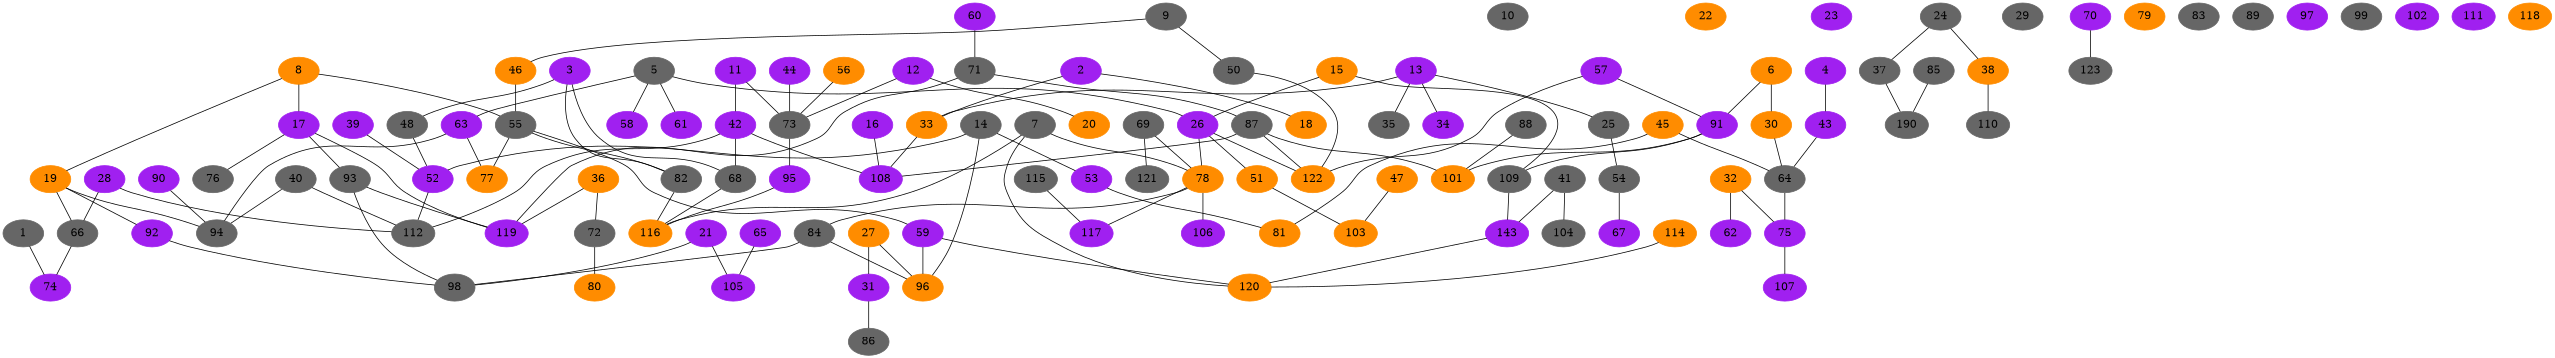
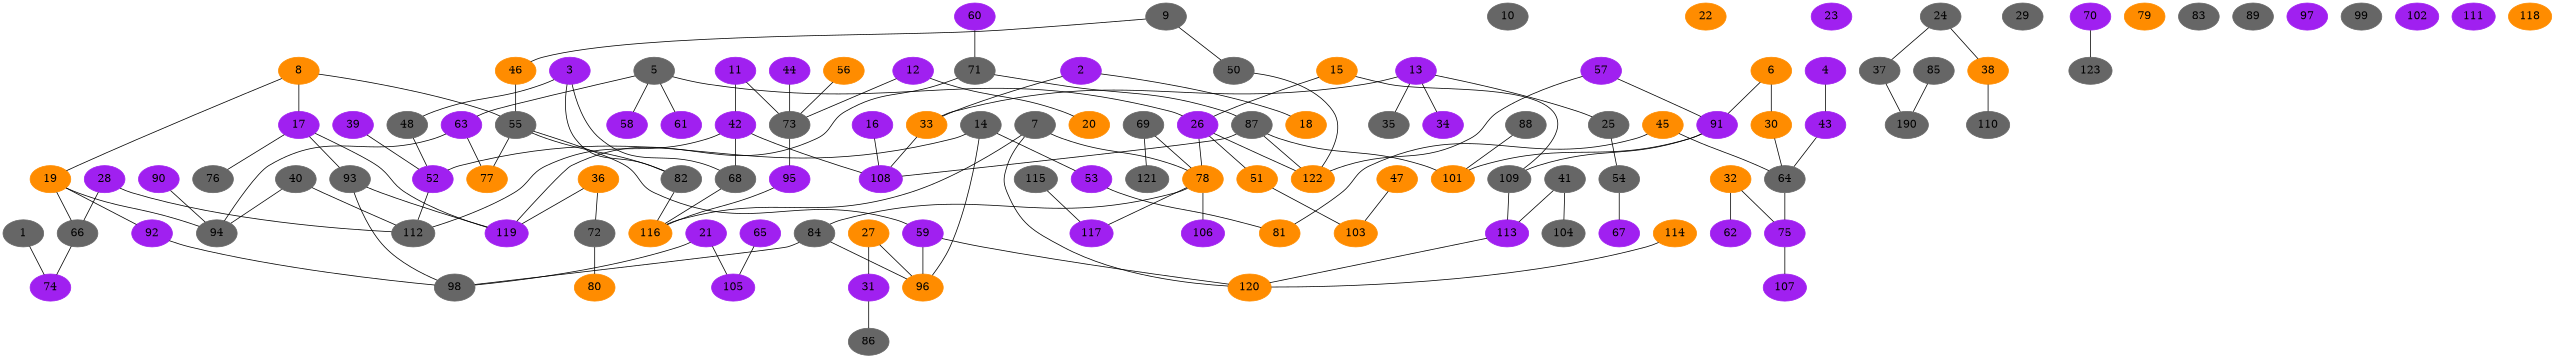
  graph {
    node [color=purple style=filled]
    74
    1 [color=gray40]
    2
    18 [color=darkorange]
    33 [color=darkorange]
    108
    3
    48 [color=gray40]
    68 [color=gray40]
    82 [color=gray40]
    52
    116 [color=darkorange]
    4
    43
    64 [color=gray40]
    26
    5 [color=gray40]
    58
    61
    63
    78 [color=darkorange]
    51 [color=darkorange]
    122 [color=darkorange]
    94 [color=gray40]
    77 [color=darkorange]
    6 [color=darkorange]
    30 [color=darkorange]
    91
    109 [color=gray40]
    101 [color=darkorange]
    7 [color=gray40]
    120 [color=darkorange]
    84 [color=gray40]
    106
    117
    8 [color=darkorange]
    17
    19 [color=darkorange]
    55 [color=gray40]
    76 [color=gray40]
    93 [color=gray40]
    119
    66 [color=gray40]
    92
    59
    46 [color=darkorange]
    9 [color=gray40]
    50 [color=gray40]
    10 [color=gray40]
    11
    42
    73 [color=gray40]
    112 [color=gray40]
    95
    12
    20 [color=darkorange]
    13
    25 [color=gray40]
    34
    35 [color=gray40]
    54 [color=gray40]
    14 [color=gray40]
    53
    96 [color=darkorange]
    81 [color=darkorange]
    15 [color=darkorange]
-   113 [label=143]
+   113
    16
    98 [color=gray40]
    21
    105
    22 [color=darkorange]
    23
    24 [color=gray40]
    37 [color=gray40]
    38 [color=darkorange]
    n77 [color=gray40 label=190]
    110 [color=gray40]
    67
    103 [color=darkorange]
    27 [color=darkorange]
    31
    86 [color=gray40]
    28
    29 [color=gray40]
    75
    32 [color=darkorange]
    62
    107
    36 [color=darkorange]
    72 [color=gray40]
    80 [color=darkorange]
    39
    40 [color=gray40]
    41 [color=gray40]
    104 [color=gray40]
    44
    45 [color=darkorange]
    47 [color=darkorange]
    56 [color=darkorange]
    57
    60
    71 [color=gray40]
    87 [color=gray40]
    65
    69 [color=gray40]
    121 [color=gray40]
    70
    123 [color=gray40]
    79 [color=darkorange]
    83 [color=gray40]
    85 [color=gray40]
    88 [color=gray40]
    89 [color=gray40]
    90
    97
    99 [color=gray40]
    102
    111
    114 [color=darkorange]
    115 [color=gray40]
    118 [color=darkorange]
    1 -- 74
    2 -- 18
    2 -- 33
    33 -- 108
    3 -- 48
    3 -- 68
    3 -- 82
    48 -- 52
    68 -- 116
    82 -- 116
    52 -- 112
    4 -- 43
    43 -- 64
    64 -- 75
    26 -- 78
    26 -- 51
    26 -- 122
    5 -- 26
    5 -- 58
    5 -- 61
    5 -- 63
    63 -- 94
    63 -- 77
    78 -- 84
    78 -- 106
    78 -- 117
    51 -- 103
    6 -- 30
    6 -- 91
    30 -- 64
    91 -- 109
    91 -- 101
    109 -- 113
    7 -- 116
    7 -- 78
    7 -- 120
    84 -- 96
    84 -- 98
    8 -- 17
    8 -- 19
    8 -- 55
    17 -- 76
    17 -- 93
    17 -- 119
    19 -- 94
    19 -- 66
    19 -- 92
    55 -- 82
    55 -- 77
    55 -- 59
    93 -- 119
    93 -- 98
    66 -- 74
    92 -- 98
    59 -- 120
    59 -- 96
    46 -- 55
    9 -- 46
    9 -- 50
    50 -- 122
    11 -- 42
    11 -- 73
    42 -- 108
    42 -- 68
    42 -- 112
    73 -- 95
    95 -- 116
    12 -- 73
    12 -- 20
    13 -- 33
    13 -- 25
    13 -- 34
    13 -- 35
    25 -- 54
    54 -- 67
    14 -- 52
    14 -- 53
    14 -- 96
    53 -- 81
    15 -- 26
    15 -- 109
    113 -- 120
    16 -- 108
    21 -- 98
    21 -- 105
    24 -- 37
    24 -- 38
    37 -- n77
    38 -- 110
    27 -- 96
    27 -- 31
    31 -- 86
    28 -- 66
    28 -- 112
    75 -- 107
    32 -- 75
    32 -- 62
    36 -- 119
    36 -- 72
    72 -- 80
    39 -- 52
    40 -- 94
    40 -- 112
    41 -- 113
    41 -- 104
    44 -- 73
    45 -- 64
    45 -- 81
    47 -- 103
    56 -- 73
    57 -- 122
    57 -- 91
    60 -- 71
    71 -- 119
    71 -- 87
    87 -- 108
    87 -- 122
    87 -- 101
    65 -- 105
    69 -- 78
    69 -- 121
    70 -- 123
    85 -- n77
    88 -- 101
    90 -- 94
    114 -- 120
    115 -- 117
  }
